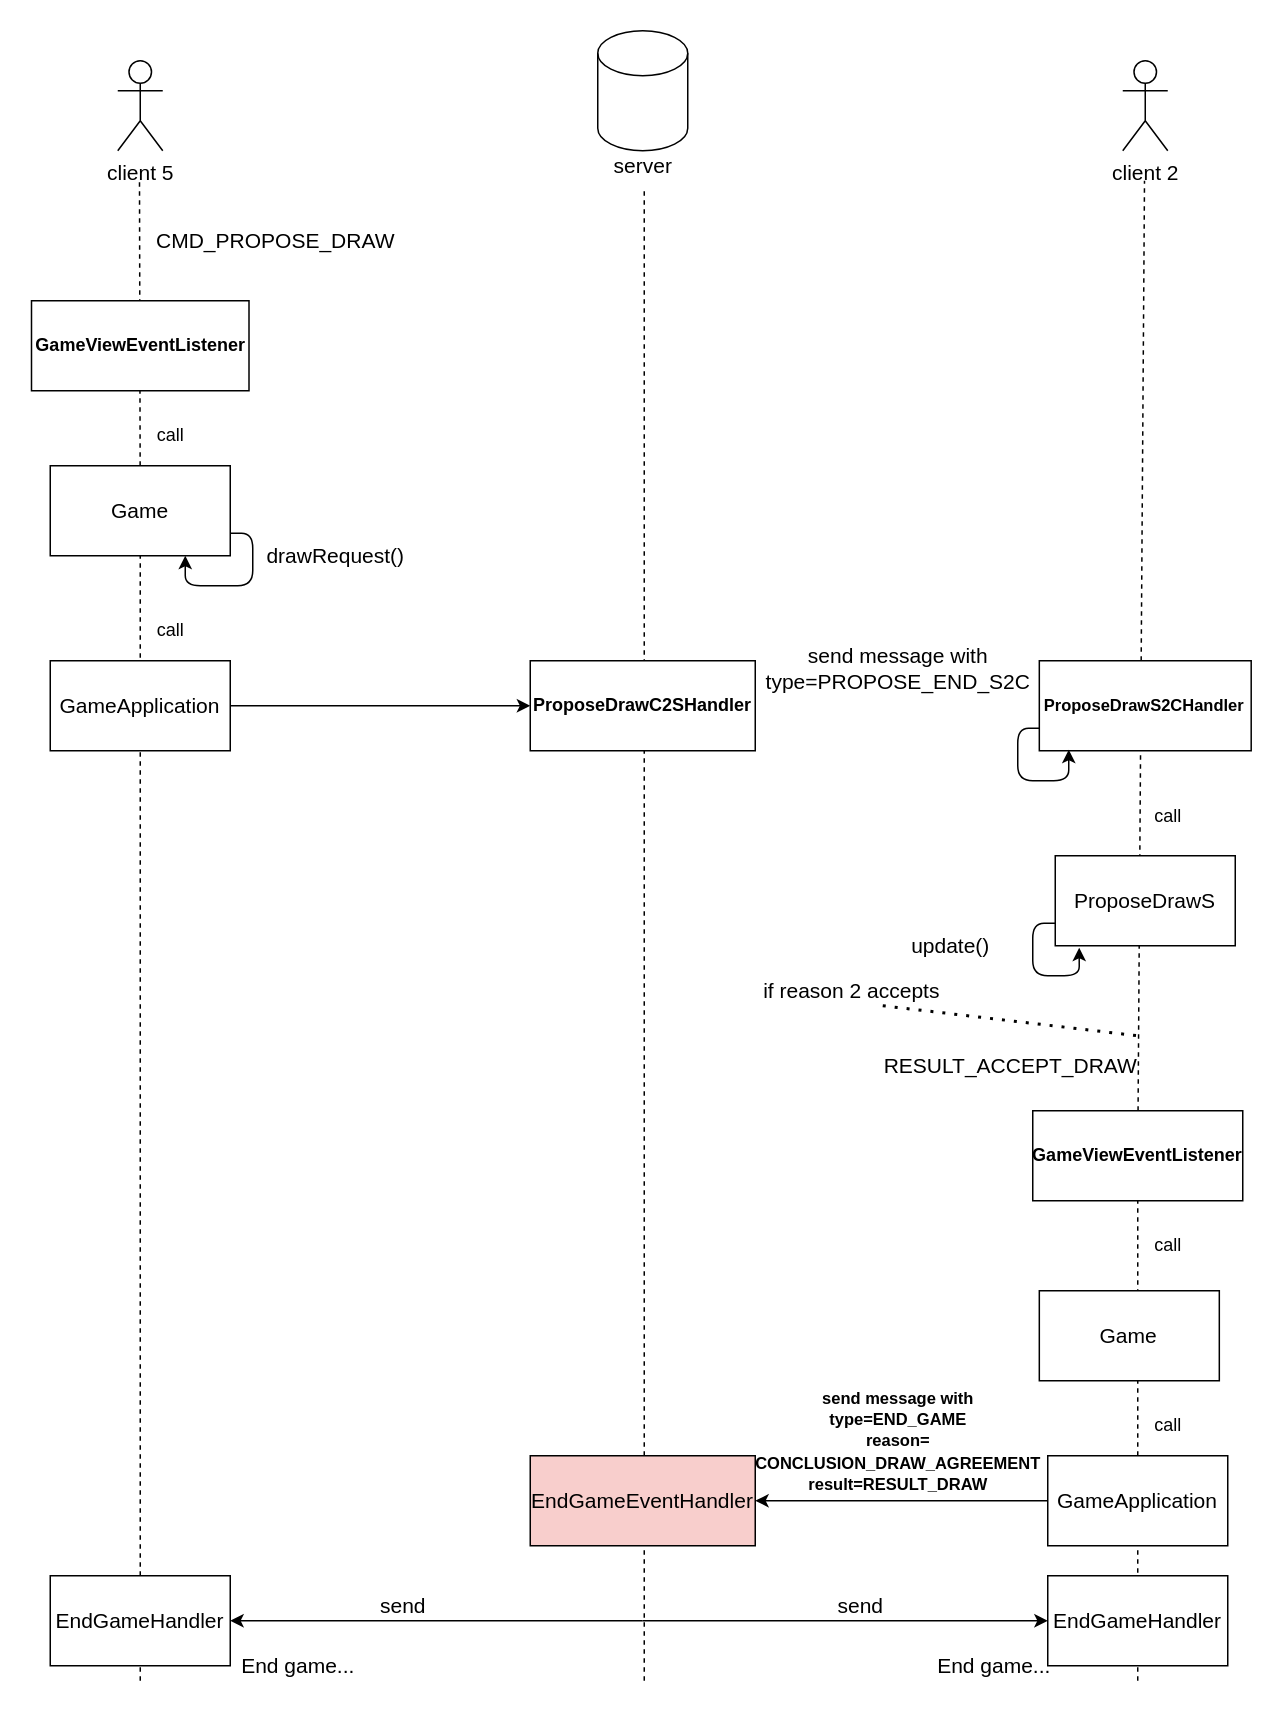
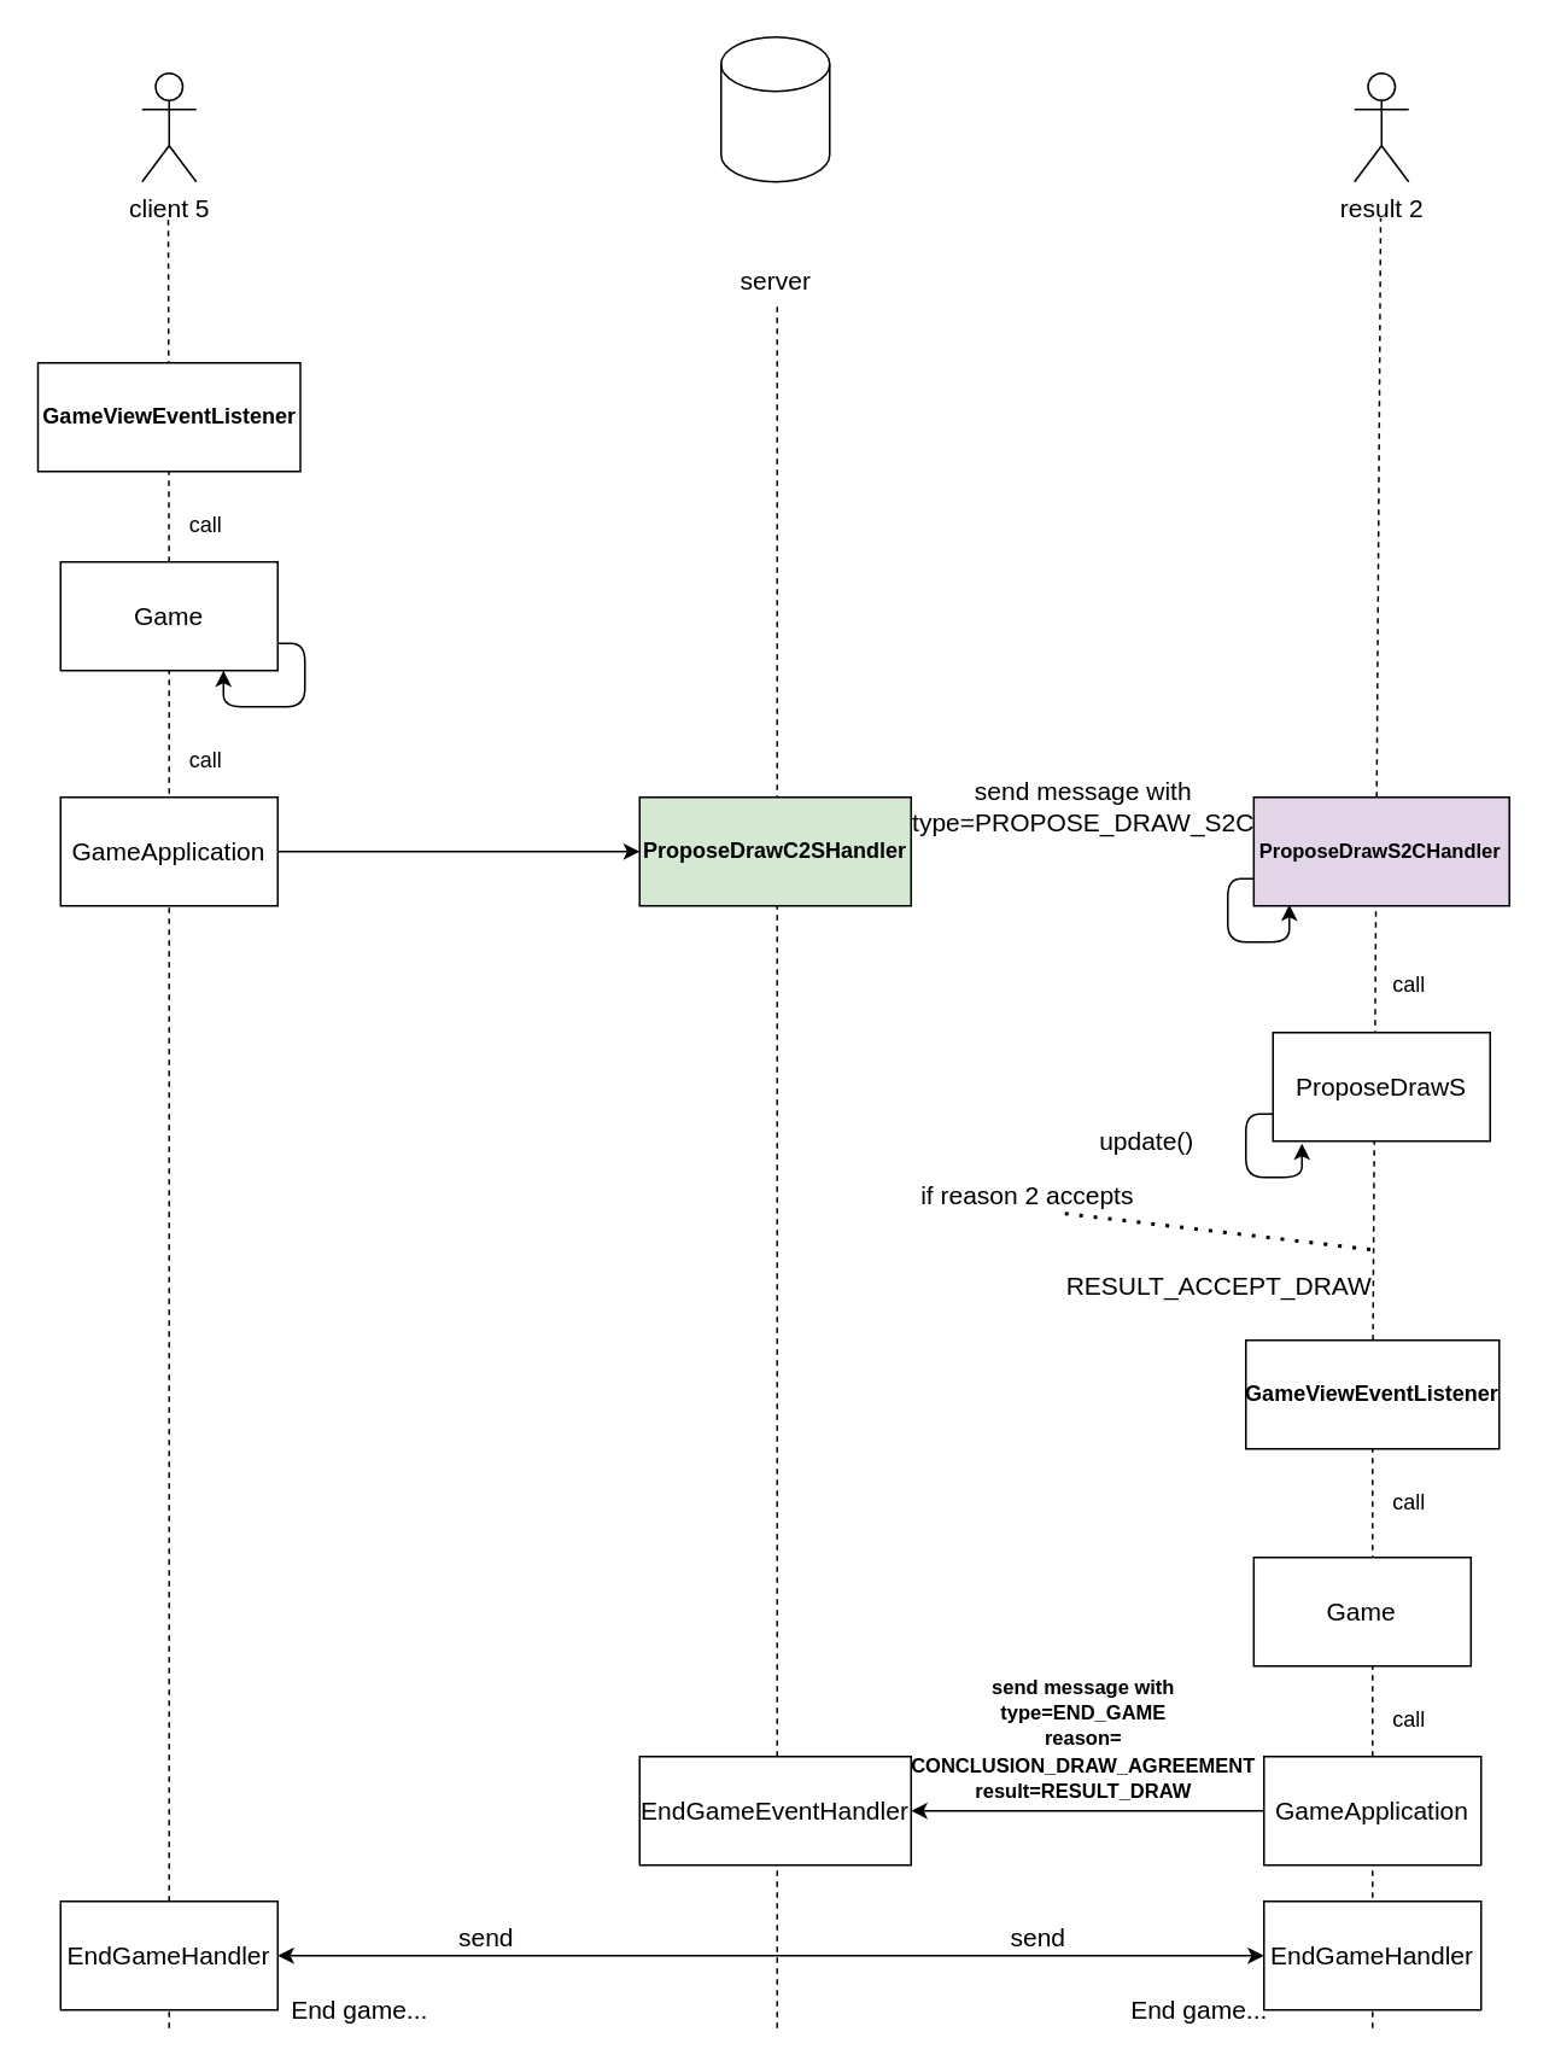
  <mxCell id="0" />
  <mxCell id="1" parent="0" />
  <mxCell id="2" value="&lt;font style=&quot;font-size: 14px&quot;&gt;client 5&lt;/font&gt;" style="shape=umlActor;verticalLabelPosition=bottom;verticalAlign=top;html=1;outlineConnect=0;" vertex="1" parent="1"><mxGeometry x="78" y="40" width="30" height="60" as="geometry" /></mxCell>
  <mxCell id="3" value="" style="endArrow=none;dashed=1;html=1;" edge="1" parent="1" source="11"><mxGeometry width="50" height="50" relative="1" as="geometry"><mxPoint x="93" y="820" as="sourcePoint" /><mxPoint x="92.5" y="120" as="targetPoint" /></mxGeometry></mxCell>
  <mxCell id="4" value="" style="shape=cylinder3;whiteSpace=wrap;html=1;boundedLbl=1;backgroundOutline=1;size=15;" vertex="1" parent="1"><mxGeometry x="398" y="20" width="60" height="80" as="geometry" /></mxCell>
- <mxCell id="5" value="&lt;font style=&quot;font-size: 14px&quot;&gt;server&lt;/font&gt;" style="text;html=1;align=center;verticalAlign=middle;resizable=0;points=[];autosize=1;" vertex="1" parent="1"><mxGeometry x="403" y="100" width="50" height="20" as="geometry" /></mxCell>
- <mxCell id="6" value="&lt;font style=&quot;font-size: 14px&quot;&gt;client 2&lt;/font&gt;" style="shape=umlActor;verticalLabelPosition=bottom;verticalAlign=top;html=1;outlineConnect=0;" vertex="1" parent="1"><mxGeometry x="748" y="40" width="30" height="60" as="geometry" /></mxCell>
+ <mxCell id="5" value="&lt;font style=&quot;font-size: 14px&quot;&gt;server&lt;/font&gt;" style="text;html=1;align=center;verticalAlign=middle;resizable=0;points=[];autosize=1;" vertex="1" parent="1"><mxGeometry x="403" y="145" width="50" height="20" as="geometry" /></mxCell>
+ <mxCell id="6" value="&lt;font style=&quot;font-size: 14px&quot;&gt;result 2&lt;/font&gt;" style="shape=umlActor;verticalLabelPosition=bottom;verticalAlign=top;html=1;outlineConnect=0;" vertex="1" parent="1"><mxGeometry x="748" y="40" width="30" height="60" as="geometry" /></mxCell>
  <mxCell id="7" value="" style="endArrow=none;dashed=1;html=1;entryX=0.52;entryY=1.2;entryDx=0;entryDy=0;entryPerimeter=0;" edge="1" parent="1" target="5"><mxGeometry width="50" height="50" relative="1" as="geometry"><mxPoint x="429" y="1120" as="sourcePoint" /><mxPoint x="427.5" y="220" as="targetPoint" /></mxGeometry></mxCell>
  <mxCell id="8" value="" style="endArrow=none;dashed=1;html=1;" edge="1" parent="1" source="30"><mxGeometry width="50" height="50" relative="1" as="geometry"><mxPoint x="763" y="1020" as="sourcePoint" /><mxPoint x="762.5" y="120" as="targetPoint" /></mxGeometry></mxCell>
  <mxCell id="9" value="&lt;font style=&quot;font-size: 12px&quot;&gt;&lt;b&gt;GameViewEventListener&lt;/b&gt;&lt;/font&gt;" style="rounded=0;whiteSpace=wrap;html=1;" vertex="1" parent="1"><mxGeometry x="20.5" y="200" width="145" height="60" as="geometry" /></mxCell>
- <mxCell id="10" value="&lt;font style=&quot;font-size: 14px&quot;&gt;CMD_PROPOSE_DRAW&lt;/font&gt;" style="text;html=1;align=center;verticalAlign=middle;resizable=0;points=[];autosize=1;" vertex="1" parent="1"><mxGeometry x="98" y="150" width="170" height="20" as="geometry" /></mxCell>
  <mxCell id="11" value="&lt;font style=&quot;font-size: 14px&quot;&gt;Game&lt;/font&gt;" style="rounded=0;whiteSpace=wrap;html=1;" vertex="1" parent="1"><mxGeometry x="33" y="310" width="120" height="60" as="geometry" /></mxCell>
  <mxCell id="12" value="" style="endArrow=none;dashed=1;html=1;" edge="1" parent="1" source="40" target="11"><mxGeometry width="50" height="50" relative="1" as="geometry"><mxPoint x="93" y="1120" as="sourcePoint" /><mxPoint x="92.5" y="120" as="targetPoint" /></mxGeometry></mxCell>
  <mxCell id="13" value="" style="endArrow=classic;html=1;exitX=1;exitY=0.75;exitDx=0;exitDy=0;entryX=0.75;entryY=1;entryDx=0;entryDy=0;" edge="1" parent="1" source="11" target="11"><mxGeometry width="50" height="50" relative="1" as="geometry"><mxPoint x="398" y="490" as="sourcePoint" /><mxPoint x="138" y="410" as="targetPoint" /><Array as="points"><mxPoint x="168" y="355" /><mxPoint x="168" y="390" /><mxPoint x="123" y="390" /></Array></mxGeometry></mxCell>
- <mxCell id="14" value="&lt;font style=&quot;font-size: 14px&quot;&gt;drawRequest()&lt;/font&gt;" style="text;html=1;align=center;verticalAlign=middle;resizable=0;points=[];autosize=1;" vertex="1" parent="1"><mxGeometry x="168" y="360" width="110" height="20" as="geometry" /></mxCell>
  <mxCell id="15" value="&lt;font style=&quot;font-size: 14px&quot;&gt;GameApplication&lt;/font&gt;" style="rounded=0;whiteSpace=wrap;html=1;" vertex="1" parent="1"><mxGeometry x="33" y="440" width="120" height="60" as="geometry" /></mxCell>
  <mxCell id="16" value="call" style="text;html=1;align=center;verticalAlign=middle;resizable=0;points=[];autosize=1;" vertex="1" parent="1"><mxGeometry x="98" y="280" width="30" height="20" as="geometry" /></mxCell>
  <mxCell id="17" value="call" style="text;html=1;align=center;verticalAlign=middle;resizable=0;points=[];autosize=1;" vertex="1" parent="1"><mxGeometry x="98" y="410" width="30" height="20" as="geometry" /></mxCell>
- <mxCell id="18" value="&lt;b&gt;ProposeDrawC2SHandler&lt;/b&gt;" style="rounded=0;whiteSpace=wrap;html=1;" vertex="1" parent="1"><mxGeometry x="353" y="440" width="150" height="60" as="geometry" /></mxCell>
+ <mxCell id="18" value="&lt;b&gt;ProposeDrawC2SHandler&lt;/b&gt;" style="rounded=0;whiteSpace=wrap;html=1;fillColor=#d5e8d4;" vertex="1" parent="1"><mxGeometry x="353" y="440" width="150" height="60" as="geometry" /></mxCell>
  <mxCell id="19" value="" style="endArrow=classic;html=1;exitX=1;exitY=0.5;exitDx=0;exitDy=0;entryX=0;entryY=0.5;entryDx=0;entryDy=0;" edge="1" parent="1" source="15" target="18"><mxGeometry width="50" height="50" relative="1" as="geometry"><mxPoint x="398" y="490" as="sourcePoint" /><mxPoint x="448" y="440" as="targetPoint" /></mxGeometry></mxCell>
- <mxCell id="20" value="&lt;b&gt;&lt;font style=&quot;font-size: 11px&quot;&gt;ProposeDrawS2CHandler&lt;/font&gt;&lt;/b&gt;" style="rounded=0;whiteSpace=wrap;html=1;" vertex="1" parent="1"><mxGeometry x="692.38" y="440" width="141.25" height="60" as="geometry" /></mxCell>
- <mxCell id="21" value="&lt;font style=&quot;font-size: 14px&quot;&gt;send message with&lt;br&gt;type=PROPOSE_END_S2C&lt;/font&gt;" style="text;html=1;align=center;verticalAlign=middle;resizable=0;points=[];autosize=1;" vertex="1" parent="1"><mxGeometry x="498" y="425" width="200" height="40" as="geometry" /></mxCell>
+ <mxCell id="20" value="&lt;b&gt;&lt;font style=&quot;font-size: 11px&quot;&gt;ProposeDrawS2CHandler&lt;/font&gt;&lt;/b&gt;" style="rounded=0;whiteSpace=wrap;html=1;fillColor=#e1d5e7;" vertex="1" parent="1"><mxGeometry x="692.38" y="440" width="141.25" height="60" as="geometry" /></mxCell>
+ <mxCell id="21" value="&lt;font style=&quot;font-size: 14px&quot;&gt;send message with&lt;br&gt;type=PROPOSE_DRAW_S2C&lt;/font&gt;" style="text;html=1;align=center;verticalAlign=middle;resizable=0;points=[];autosize=1;" vertex="1" parent="1"><mxGeometry x="498" y="425" width="200" height="40" as="geometry" /></mxCell>
  <mxCell id="22" value="&lt;font style=&quot;font-size: 14px&quot;&gt;ProposeDrawS&lt;/font&gt;" style="rounded=0;whiteSpace=wrap;html=1;" vertex="1" parent="1"><mxGeometry x="703" y="570" width="120" height="60" as="geometry" /></mxCell>
  <mxCell id="23" value="" style="endArrow=classic;html=1;entryX=0.133;entryY=1.022;entryDx=0;entryDy=0;exitX=0;exitY=0.75;exitDx=0;exitDy=0;entryPerimeter=0;" edge="1" parent="1" source="22" target="22"><mxGeometry width="50" height="50" relative="1" as="geometry"><mxPoint x="703" y="600" as="sourcePoint" /><mxPoint x="703" y="670" as="targetPoint" /><Array as="points"><mxPoint x="688" y="615" /><mxPoint x="688" y="650" /><mxPoint x="719" y="650" /></Array></mxGeometry></mxCell>
  <mxCell id="24" value="&lt;font style=&quot;font-size: 14px&quot;&gt;update()&lt;/font&gt;" style="text;html=1;align=center;verticalAlign=middle;resizable=0;points=[];autosize=1;" vertex="1" parent="1"><mxGeometry x="598" y="620" width="70" height="20" as="geometry" /></mxCell>
  <mxCell id="25" value="" style="endArrow=classic;html=1;exitX=0;exitY=0.75;exitDx=0;exitDy=0;entryX=0.139;entryY=0.989;entryDx=0;entryDy=0;entryPerimeter=0;" edge="1" parent="1" source="20" target="20"><mxGeometry width="50" height="50" relative="1" as="geometry"><mxPoint x="398" y="680" as="sourcePoint" /><mxPoint x="712" y="506" as="targetPoint" /><Array as="points"><mxPoint x="678" y="485" /><mxPoint x="678" y="520" /><mxPoint x="712" y="520" /></Array></mxGeometry></mxCell>
  <mxCell id="26" value="call" style="text;html=1;align=center;verticalAlign=middle;resizable=0;points=[];autosize=1;" vertex="1" parent="1"><mxGeometry x="763" y="534" width="30" height="20" as="geometry" /></mxCell>
  <mxCell id="27" value="" style="endArrow=none;dashed=1;html=1;dashPattern=1 3;strokeWidth=2;" edge="1" parent="1"><mxGeometry width="50" height="50" relative="1" as="geometry"><mxPoint x="588" y="670" as="sourcePoint" /><mxPoint x="758" y="690" as="targetPoint" /></mxGeometry></mxCell>
  <mxCell id="28" value="&lt;font style=&quot;font-size: 14px&quot;&gt;if reason 2 accepts&lt;/font&gt;" style="text;html=1;align=center;verticalAlign=middle;resizable=0;points=[];autosize=1;" vertex="1" parent="1"><mxGeometry x="507.38" y="650" width="120" height="20" as="geometry" /></mxCell>
  <mxCell id="29" value="&lt;font style=&quot;font-size: 14px&quot;&gt;RESULT_ACCEPT_DRAW&lt;/font&gt;" style="text;html=1;align=center;verticalAlign=middle;resizable=0;points=[];autosize=1;" vertex="1" parent="1"><mxGeometry x="593" y="700" width="160" height="20" as="geometry" /></mxCell>
  <mxCell id="30" value="&lt;font style=&quot;font-size: 12px&quot;&gt;&lt;b&gt;GameViewEventListener&lt;/b&gt;&lt;/font&gt;" style="rounded=0;whiteSpace=wrap;html=1;" vertex="1" parent="1"><mxGeometry x="688" y="740" width="140" height="60" as="geometry" /></mxCell>
  <mxCell id="31" value="" style="endArrow=none;dashed=1;html=1;" edge="1" parent="1" target="30"><mxGeometry width="50" height="50" relative="1" as="geometry"><mxPoint x="758" y="1120" as="sourcePoint" /><mxPoint x="762.5" y="120" as="targetPoint" /></mxGeometry></mxCell>
  <mxCell id="32" value="&lt;font style=&quot;font-size: 14px&quot;&gt;Game&lt;/font&gt;" style="rounded=0;whiteSpace=wrap;html=1;" vertex="1" parent="1"><mxGeometry x="692.38" y="860" width="120" height="60" as="geometry" /></mxCell>
  <mxCell id="33" value="call" style="text;html=1;align=center;verticalAlign=middle;resizable=0;points=[];autosize=1;" vertex="1" parent="1"><mxGeometry x="763" y="820" width="30" height="20" as="geometry" /></mxCell>
  <mxCell id="34" value="call" style="text;html=1;align=center;verticalAlign=middle;resizable=0;points=[];autosize=1;" vertex="1" parent="1"><mxGeometry x="763" y="940" width="30" height="20" as="geometry" /></mxCell>
  <mxCell id="35" style="edgeStyle=orthogonalEdgeStyle;rounded=0;orthogonalLoop=1;jettySize=auto;html=1;exitX=0;exitY=0.5;exitDx=0;exitDy=0;entryX=1;entryY=0.5;entryDx=0;entryDy=0;" edge="1" parent="1" source="36" target="37"><mxGeometry relative="1" as="geometry" /></mxCell>
  <mxCell id="36" value="&lt;font style=&quot;font-size: 14px&quot;&gt;GameApplication&lt;/font&gt;" style="rounded=0;whiteSpace=wrap;html=1;" vertex="1" parent="1"><mxGeometry x="698" y="970" width="120" height="60" as="geometry" /></mxCell>
- <mxCell id="37" value="&lt;font style=&quot;font-size: 14px&quot;&gt;EndGameEventHandler&lt;/font&gt;" style="rounded=0;whiteSpace=wrap;html=1;fillColor=#f8cecc;" vertex="1" parent="1"><mxGeometry x="353" y="970" width="150" height="60" as="geometry" /></mxCell>
+ <mxCell id="37" value="&lt;font style=&quot;font-size: 14px&quot;&gt;EndGameEventHandler&lt;/font&gt;" style="rounded=0;whiteSpace=wrap;html=1;" vertex="1" parent="1"><mxGeometry x="353" y="970" width="150" height="60" as="geometry" /></mxCell>
  <mxCell id="38" value="&lt;font style=&quot;font-size: 11px&quot;&gt;&lt;b&gt;send message with&lt;br&gt;type=END_GAME&lt;br&gt;reason=&lt;br&gt;CONCLUSION_DRAW_AGREEMENT&lt;br&gt;result=RESULT_DRAW&lt;/b&gt;&lt;/font&gt;" style="text;html=1;align=center;verticalAlign=middle;resizable=0;points=[];autosize=1;" vertex="1" parent="1"><mxGeometry x="493" y="920" width="210" height="80" as="geometry" /></mxCell>
  <mxCell id="39" value="&lt;font style=&quot;font-size: 14px&quot;&gt;EndGameHandler&lt;/font&gt;" style="rounded=0;whiteSpace=wrap;html=1;" vertex="1" parent="1"><mxGeometry x="698" y="1050" width="120" height="60" as="geometry" /></mxCell>
  <mxCell id="40" value="&lt;font style=&quot;font-size: 14px&quot;&gt;EndGameHandler&lt;/font&gt;" style="rounded=0;whiteSpace=wrap;html=1;" vertex="1" parent="1"><mxGeometry x="33" y="1050" width="120" height="60" as="geometry" /></mxCell>
  <mxCell id="41" value="" style="endArrow=none;dashed=1;html=1;" edge="1" parent="1" target="40"><mxGeometry width="50" height="50" relative="1" as="geometry"><mxPoint x="93" y="1120" as="sourcePoint" /><mxPoint x="93" y="370" as="targetPoint" /></mxGeometry></mxCell>
  <mxCell id="42" value="&lt;font style=&quot;font-size: 14px&quot;&gt;End game...&lt;/font&gt;" style="text;html=1;align=center;verticalAlign=middle;resizable=0;points=[];autosize=1;" vertex="1" parent="1"><mxGeometry x="153" y="1100" width="90" height="20" as="geometry" /></mxCell>
  <mxCell id="43" value="&lt;font style=&quot;font-size: 14px&quot;&gt;End game...&lt;/font&gt;" style="text;html=1;align=center;verticalAlign=middle;resizable=0;points=[];autosize=1;" vertex="1" parent="1"><mxGeometry x="617.38" y="1100" width="90" height="20" as="geometry" /></mxCell>
  <mxCell id="44" value="" style="endArrow=classic;html=1;entryX=0;entryY=0.5;entryDx=0;entryDy=0;" edge="1" parent="1" target="39"><mxGeometry width="50" height="50" relative="1" as="geometry"><mxPoint x="428" y="1080" as="sourcePoint" /><mxPoint x="428" y="900" as="targetPoint" /></mxGeometry></mxCell>
  <mxCell id="45" value="&lt;font style=&quot;font-size: 14px&quot;&gt;send&lt;/font&gt;" style="text;html=1;align=center;verticalAlign=middle;resizable=0;points=[];autosize=1;" vertex="1" parent="1"><mxGeometry x="548" y="1060" width="50" height="20" as="geometry" /></mxCell>
  <mxCell id="46" value="" style="endArrow=classic;html=1;entryX=1;entryY=0.5;entryDx=0;entryDy=0;" edge="1" parent="1" target="40"><mxGeometry width="50" height="50" relative="1" as="geometry"><mxPoint x="428" y="1080" as="sourcePoint" /><mxPoint x="428" y="900" as="targetPoint" /></mxGeometry></mxCell>
  <mxCell id="47" value="&lt;font style=&quot;font-size: 14px&quot;&gt;send&lt;/font&gt;" style="text;html=1;align=center;verticalAlign=middle;resizable=0;points=[];autosize=1;" vertex="1" parent="1"><mxGeometry x="243" y="1060" width="50" height="20" as="geometry" /></mxCell>
